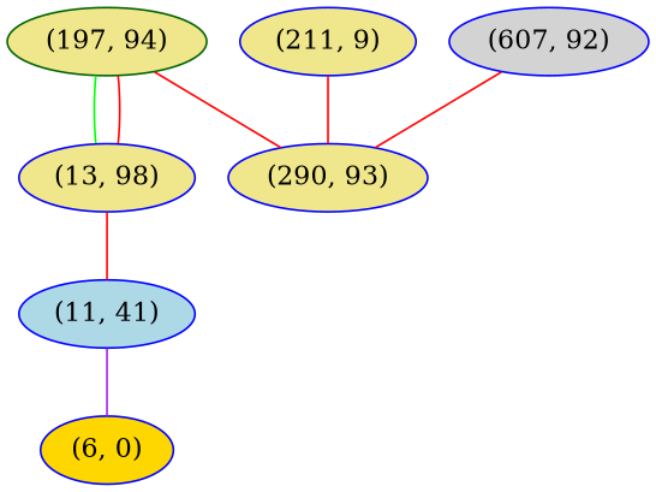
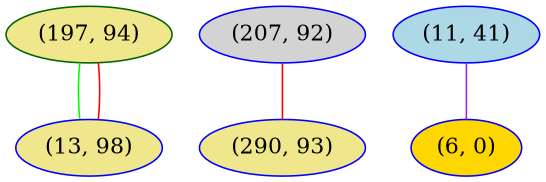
  graph {
    node [color=blue fillcolor=khaki style=filled]
    edge [color=red weight=1]
    "(197, 94)" [color=darkgreen]
    "(13, 98)"
    n3 [label="(290, 93)"]
    "(11, 41)" [fillcolor=lightblue]
-   "(211, 9)"
    n6 [fillcolor=gold label="(6, 0)"]
-   "(207, 92)" [fillcolor=lightgrey label="(607, 92)"]
+   "(207, 92)" [fillcolor=lightgrey]
    "(197, 94)" -- "(13, 98)" [color=green weight=2]
    "(197, 94)" -- "(13, 98)"
-   "(197, 94)" -- n3
-   "(13, 98)" -- "(11, 41)"
    "(11, 41)" -- n6 [color=purple weight=4]
-   "(211, 9)" -- n3
    "(207, 92)" -- n3
  }
